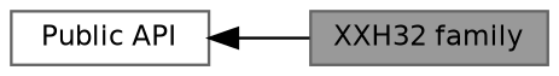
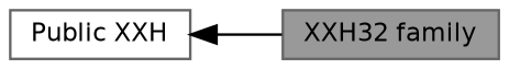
  digraph {
    rankdir=LR
    node [fontname=Helvetica fontsize=10 shape=box style=filled]
    n1 [color=gray40 fillcolor=grey60 fontcolor=black height=0.2 label="XXH32 family" width=0.4]
-   n2 [color=grey40 fillcolor=white height=0.2 label="Public API" width=0.4]
+   n2 [color=grey40 fillcolor=white height=0.2 label="Public XXH" width=0.4]
    n2 -> n1 [dir=back fontname=Helvetica fontsize=10 labelfontname=Helvetica labelfontsize=10 shape=plaintext style=solid]
  }
